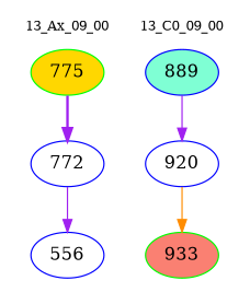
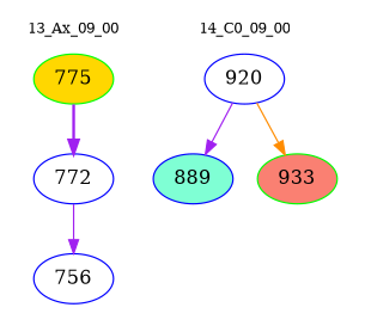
  digraph {
    node [color=blue fillcolor=white style=filled]
    edge [color=purple style=solid]
    n1 [label=772]
    n2 [color=green fillcolor=gold label=775]
-   n3 [label=556]
+   n3 [label=756]
    n4 [label=920]
    n5 [fillcolor=aquamarine label=889]
    n6 [color=green fillcolor=salmon label=933]
    subgraph cluster_1 {
      color=white
      fontsize=10
      label="13_Ax_09_00"
      n1
      n2
      n3
    }
    subgraph cluster_2 {
      color=white
      fontsize=10
-     label="13_C0_09_00"
+     label="14_C0_09_00"
      n4
      n5
      n6
    }
    n1 -> n3
    n2 -> n1 [style=bold]
-   n5 -> n4
+   n4 -> n5
    n4 -> n6 [color=darkorange]
  }
